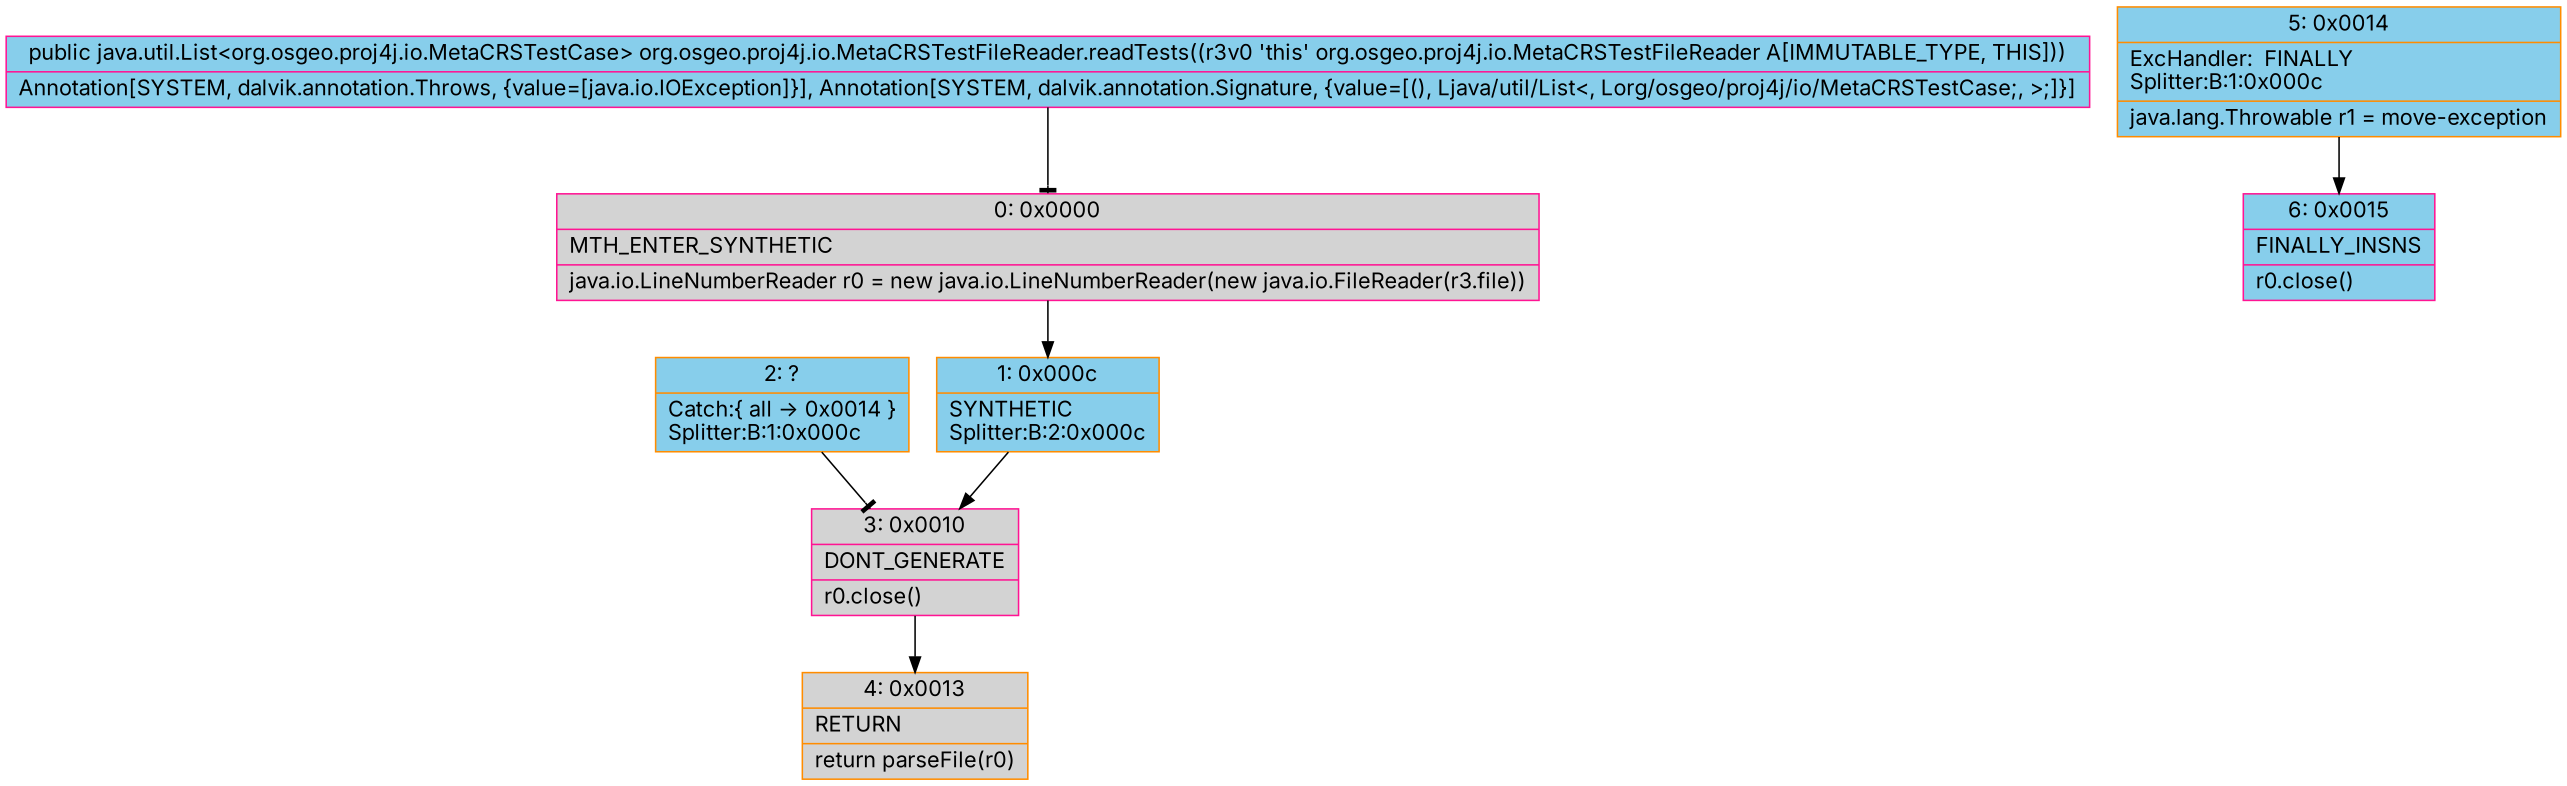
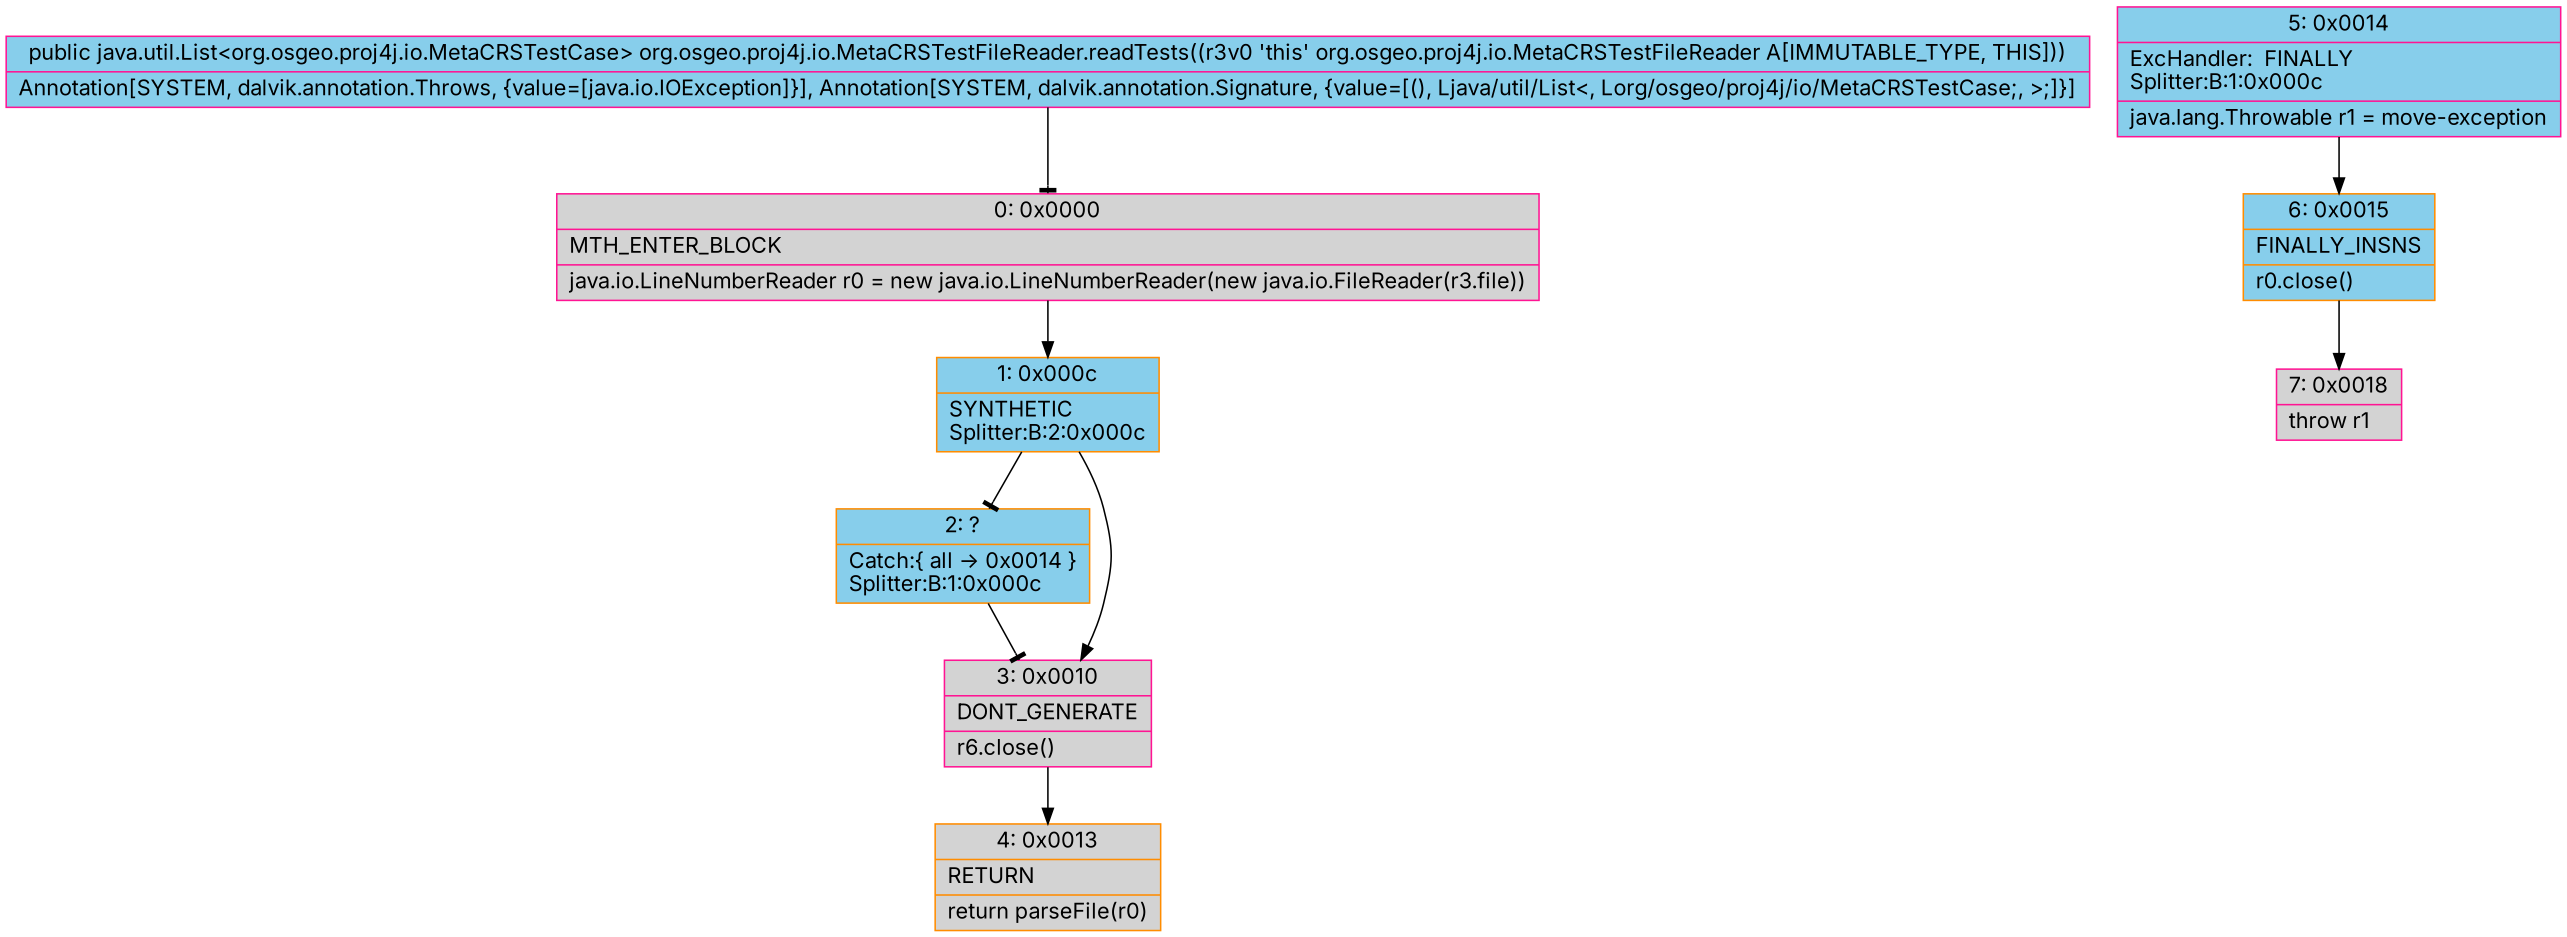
  digraph {
    fontname=Inter
    node [color=deeppink fillcolor=skyblue fontname=Inter shape=record style=filled]
    edge [arrowhead=normal fontname=Inter]
-   n1 [fillcolor=lightgrey label="{0\:\ 0x0000|MTH_ENTER_SYNTHETIC\l|java.io.LineNumberReader r0 = new java.io.LineNumberReader(new java.io.FileReader(r3.file))\l}"]
+   n1 [fillcolor=lightgrey label="{0\:\ 0x0000|MTH_ENTER_BLOCK\l|java.io.LineNumberReader r0 = new java.io.LineNumberReader(new java.io.FileReader(r3.file))\l}"]
    n2 [color=darkorange label="{1\:\ 0x000c|SYNTHETIC\lSplitter:B:2:0x000c\l}"]
    n3 [color=darkorange label="{2\:\ ?|Catch:\{ all \-\> 0x0014 \}\lSplitter:B:1:0x000c\l}"]
-   n4 [fillcolor=lightgrey label="{3\:\ 0x0010|DONT_GENERATE\l|r0.close()\l}"]
-   n5 [color=darkorange label="{5\:\ 0x0014|ExcHandler:  FINALLY\lSplitter:B:1:0x000c\l|java.lang.Throwable r1 = move\-exception\l}"]
-   n6 [label="{6\:\ 0x0015|FINALLY_INSNS\l|r0.close()\l}"]
+   n4 [fillcolor=lightgrey label="{3\:\ 0x0010|DONT_GENERATE\l|r6.close()\l}"]
+   n5 [label="{5\:\ 0x0014|ExcHandler:  FINALLY\lSplitter:B:1:0x000c\l|java.lang.Throwable r1 = move\-exception\l}"]
+   n6 [color=darkorange label="{6\:\ 0x0015|FINALLY_INSNS\l|r0.close()\l}"]
    n7 [color=darkorange fillcolor=lightgrey label="{4\:\ 0x0013|RETURN\l|return parseFile(r0)\l}"]
+   n8 [fillcolor=lightgrey label="{7\:\ 0x0018|throw r1\l}"]
    n9 [label="{public java.util.List\<org.osgeo.proj4j.io.MetaCRSTestCase\> org.osgeo.proj4j.io.MetaCRSTestFileReader.readTests((r3v0 'this' org.osgeo.proj4j.io.MetaCRSTestFileReader A[IMMUTABLE_TYPE, THIS]))  | Annotation[SYSTEM, dalvik.annotation.Throws, \{value=[java.io.IOException]\}], Annotation[SYSTEM, dalvik.annotation.Signature, \{value=[(), Ljava\/util\/List\<, Lorg\/osgeo\/proj4j\/io\/MetaCRSTestCase;, \>;]\}]\l}"]
    n1 -> n2
+   n2 -> n3 [arrowhead=tee]
    n2 -> n4
    n3 -> n4 [arrowhead=tee]
    n4 -> n7
    n5 -> n6
+   n6 -> n8
    n9 -> n1 [arrowhead=tee]
  }
